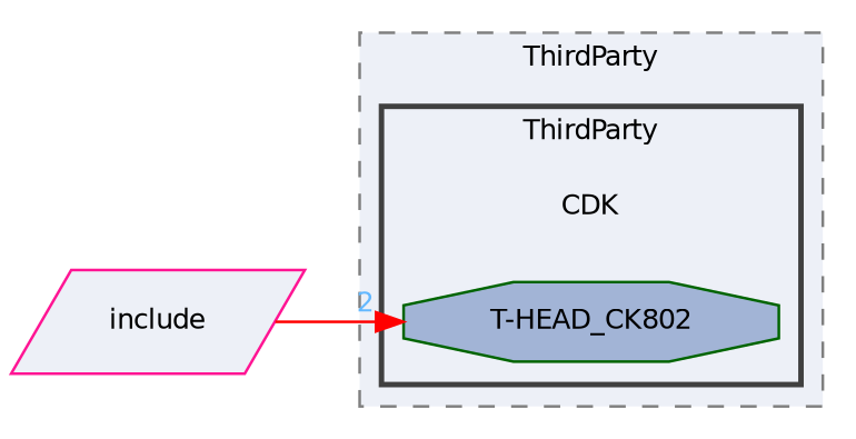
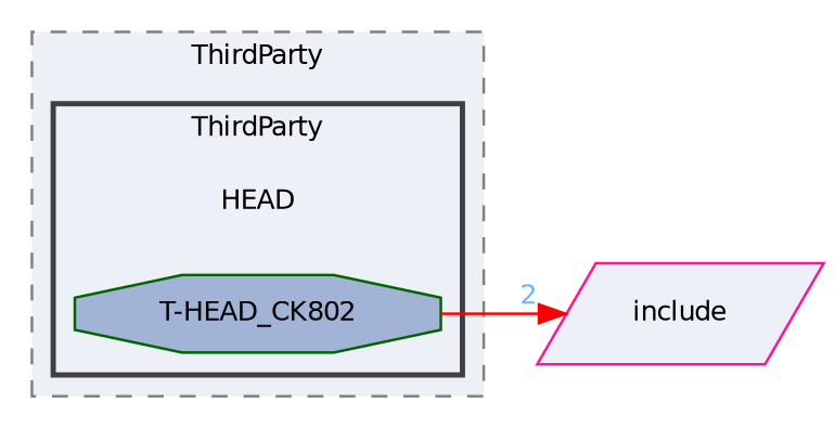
  digraph {
    compound=true
    rankdir=LR
    node [fontname=Helvetica fontsize=10 color=deeppink style=filled]
-   n1 [height=0.2 label=CDK shape=plaintext width=0.4 style=""]
+   n1 [height=0.2 label=HEAD shape=plaintext width=0.4 style=""]
    n2 [color=darkgreen fillcolor="#a2b4d6" height=0.2 label="T-HEAD_CK802" shape=octagon width=0.4]
    n3 [fillcolor="#edf0f7" height=0.2 label=include shape=parallelogram width=0.4]
    subgraph cluster_1 {
      bgcolor="#edf0f7"
      fontname=Helvetica
      fontsize=10
      label=ThirdParty
      pencolor=grey50
      style="filled,dashed"
      subgraph cluster_2 {
        bgcolor="#edf0f7"
        fontname=Helvetica
        fontsize=10
        pencolor=grey25
        style="filled,bold"
        n1
        n2
      }
    }
-   n3 -> n2 [color=red fontcolor=steelblue1 fontname=Helvetica fontsize=10 headlabel=2 labeldistance=1.5 labelfontname=Helvetica labelfontsize=10 style=solid]
+   n2 -> n3 [color=red fontcolor=steelblue1 fontname=Helvetica fontsize=10 headlabel=2 labeldistance=1.5 labelfontname=Helvetica labelfontsize=10 style=solid]
  }
